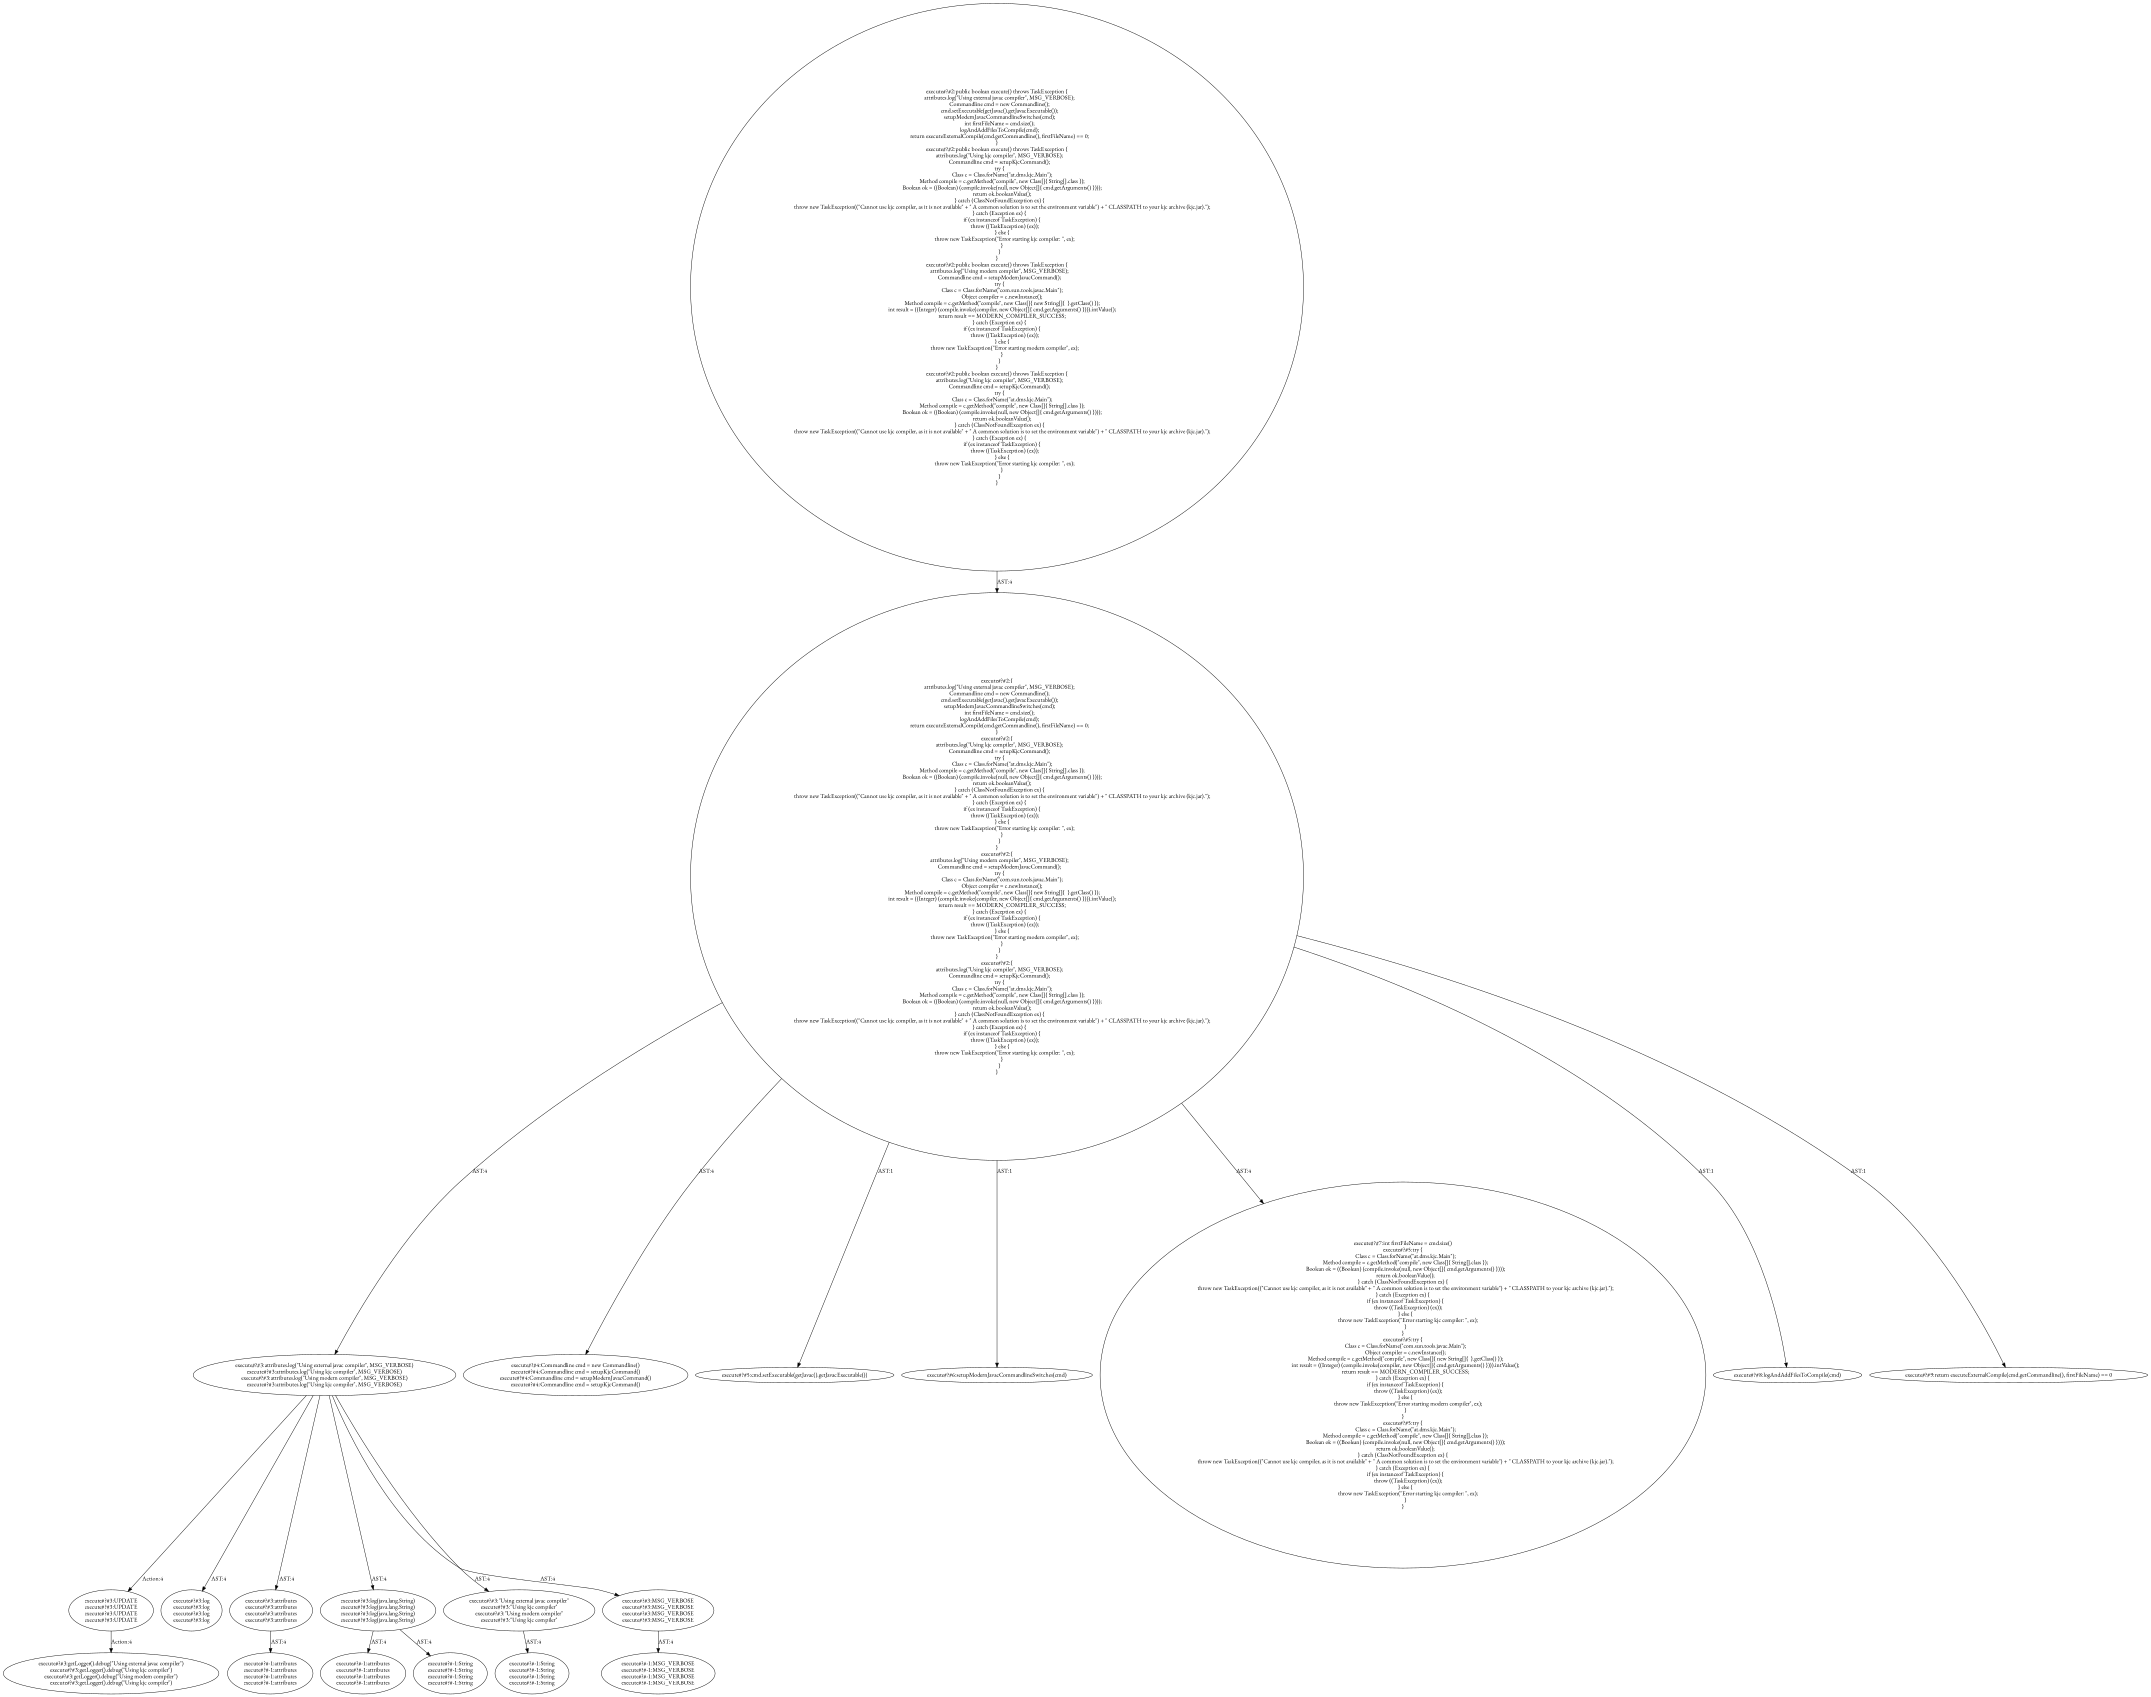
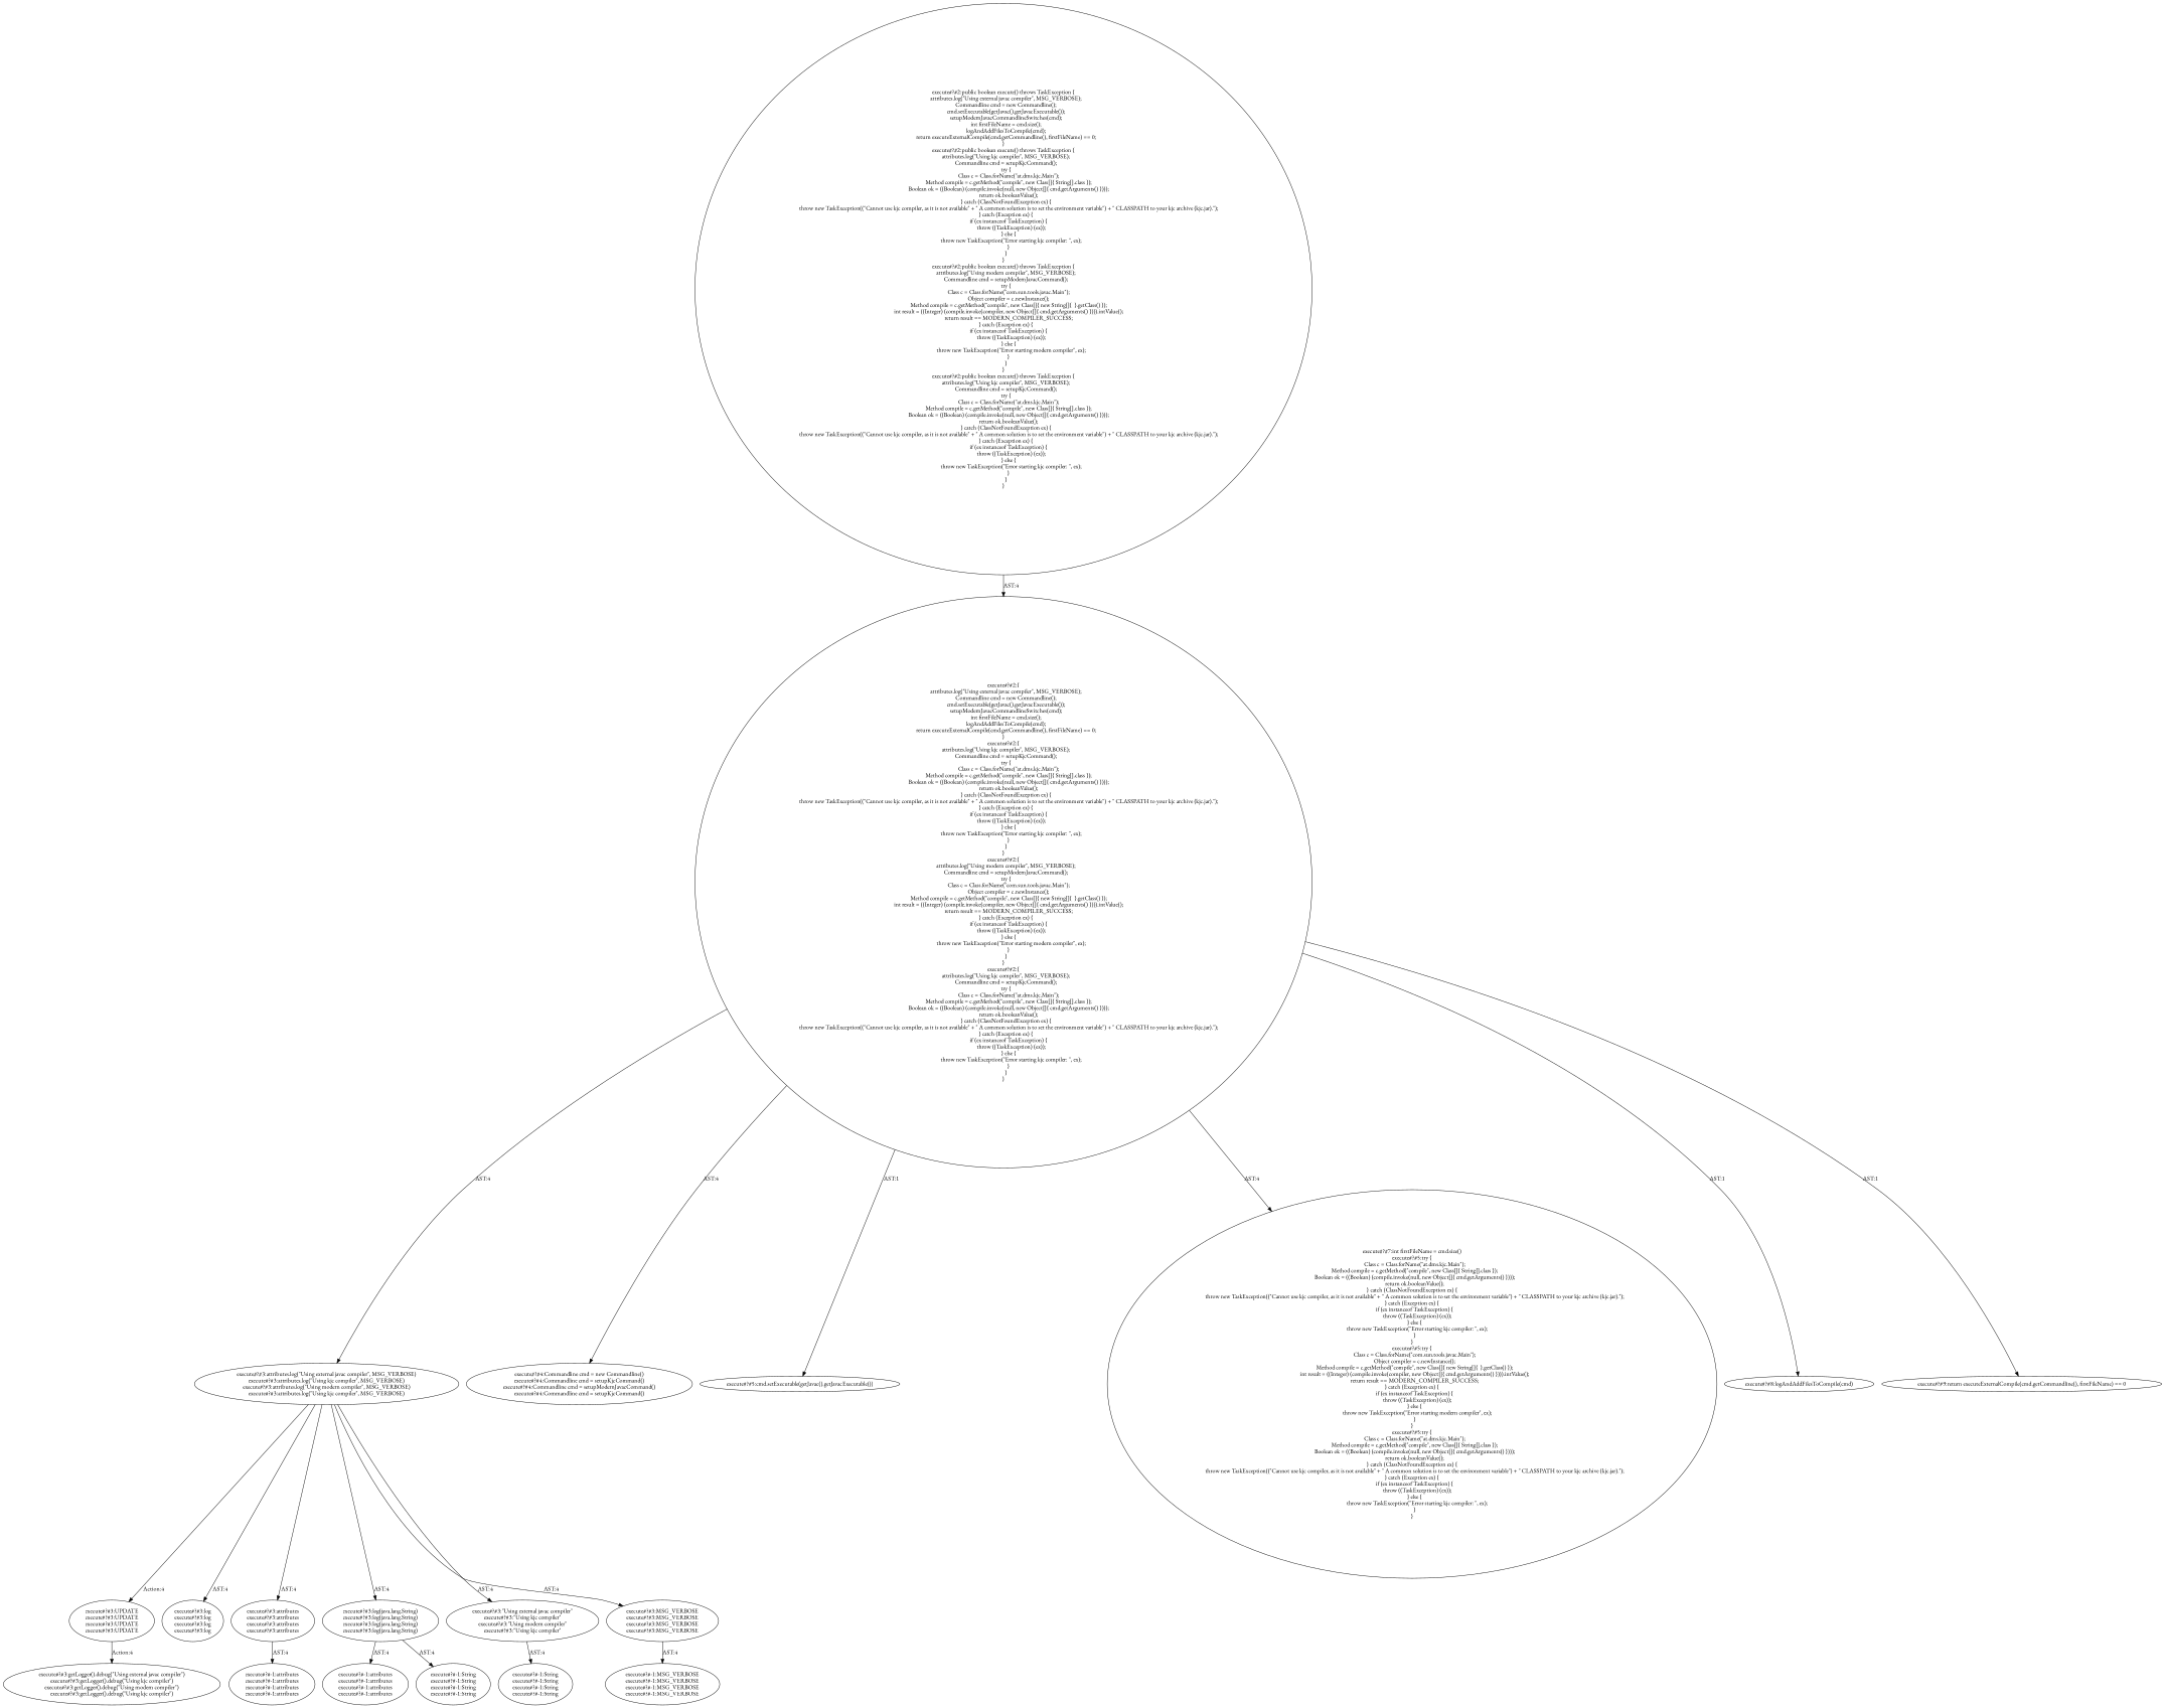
  digraph {
    fontname="EB Garamond"
    node [shape=ellipse fontname="EB Garamond"]
    edge [fontname="EB Garamond"]
    n1 [label="execute#?#3:UPDATE\nexecute#?#3:UPDATE\nexecute#?#3:UPDATE\nexecute#?#3:UPDATE"]
    n2 [label="execute#?#3:getLogger().debug(\"Using external javac compiler\")\nexecute#?#3:getLogger().debug(\"Using kjc compiler\")\nexecute#?#3:getLogger().debug(\"Using modern compiler\")\nexecute#?#3:getLogger().debug(\"Using kjc compiler\")"]
    n3 [label="execute#?#3:attributes.log(\"Using external javac compiler\", MSG_VERBOSE)\nexecute#?#3:attributes.log(\"Using kjc compiler\", MSG_VERBOSE)\nexecute#?#3:attributes.log(\"Using modern compiler\", MSG_VERBOSE)\nexecute#?#3:attributes.log(\"Using kjc compiler\", MSG_VERBOSE)"]
    n4 [label="execute#?#3:log\nexecute#?#3:log\nexecute#?#3:log\nexecute#?#3:log"]
    n5 [label="execute#?#3:attributes\nexecute#?#3:attributes\nexecute#?#3:attributes\nexecute#?#3:attributes"]
    n6 [label="execute#?#3:log(java.lang.String)\nexecute#?#3:log(java.lang.String)\nexecute#?#3:log(java.lang.String)\nexecute#?#3:log(java.lang.String)"]
    n7 [label="execute#?#3:\"Using external javac compiler\"\nexecute#?#3:\"Using kjc compiler\"\nexecute#?#3:\"Using modern compiler\"\nexecute#?#3:\"Using kjc compiler\""]
    n8 [label="execute#?#3:MSG_VERBOSE\nexecute#?#3:MSG_VERBOSE\nexecute#?#3:MSG_VERBOSE\nexecute#?#3:MSG_VERBOSE"]
    n9 [label="execute#?#2:\{\n    attributes.log(\"Using external javac compiler\", MSG_VERBOSE);\n    Commandline cmd = new Commandline();\n    cmd.setExecutable(getJavac().getJavacExecutable());\n    setupModernJavacCommandlineSwitches(cmd);\n    int firstFileName = cmd.size();\n    logAndAddFilesToCompile(cmd);\n    return executeExternalCompile(cmd.getCommandline(), firstFileName) == 0;\n\}\nexecute#?#2:\{\n    attributes.log(\"Using kjc compiler\", MSG_VERBOSE);\n    Commandline cmd = setupKjcCommand();\n    try \{\n        Class c = Class.forName(\"at.dms.kjc.Main\");\n        Method compile = c.getMethod(\"compile\", new Class[]\{ String[].class \});\n        Boolean ok = ((Boolean) (compile.invoke(null, new Object[]\{ cmd.getArguments() \})));\n        return ok.booleanValue();\n    \} catch (ClassNotFoundException ex) \{\n        throw new TaskException((\"Cannot use kjc compiler, as it is not available\" + \" A common solution is to set the environment variable\") + \" CLASSPATH to your kjc archive (kjc.jar).\");\n    \} catch (Exception ex) \{\n        if (ex instanceof TaskException) \{\n            throw ((TaskException) (ex));\n        \} else \{\n            throw new TaskException(\"Error starting kjc compiler: \", ex);\n        \}\n    \}\n\}\nexecute#?#2:\{\n    attributes.log(\"Using modern compiler\", MSG_VERBOSE);\n    Commandline cmd = setupModernJavacCommand();\n    try \{\n        Class c = Class.forName(\"com.sun.tools.javac.Main\");\n        Object compiler = c.newInstance();\n        Method compile = c.getMethod(\"compile\", new Class[]\{ new String[]\{  \}.getClass() \});\n        int result = ((Integer) (compile.invoke(compiler, new Object[]\{ cmd.getArguments() \}))).intValue();\n        return result == MODERN_COMPILER_SUCCESS;\n    \} catch (Exception ex) \{\n        if (ex instanceof TaskException) \{\n            throw ((TaskException) (ex));\n        \} else \{\n            throw new TaskException(\"Error starting modern compiler\", ex);\n        \}\n    \}\n\}\nexecute#?#2:\{\n    attributes.log(\"Using kjc compiler\", MSG_VERBOSE);\n    Commandline cmd = setupKjcCommand();\n    try \{\n        Class c = Class.forName(\"at.dms.kjc.Main\");\n        Method compile = c.getMethod(\"compile\", new Class[]\{ String[].class \});\n        Boolean ok = ((Boolean) (compile.invoke(null, new Object[]\{ cmd.getArguments() \})));\n        return ok.booleanValue();\n    \} catch (ClassNotFoundException ex) \{\n        throw new TaskException((\"Cannot use kjc compiler, as it is not available\" + \" A common solution is to set the environment variable\") + \" CLASSPATH to your kjc archive (kjc.jar).\");\n    \} catch (Exception ex) \{\n        if (ex instanceof TaskException) \{\n            throw ((TaskException) (ex));\n        \} else \{\n            throw new TaskException(\"Error starting kjc compiler: \", ex);\n        \}\n    \}\n\}"]
    n10 [label="execute#?#4:Commandline cmd = new Commandline()\nexecute#?#4:Commandline cmd = setupKjcCommand()\nexecute#?#4:Commandline cmd = setupModernJavacCommand()\nexecute#?#4:Commandline cmd = setupKjcCommand()"]
    n11 [label="execute#?#5:cmd.setExecutable(getJavac().getJavacExecutable())"]
-   n12 [label="execute#?#6:setupModernJavacCommandlineSwitches(cmd)"]
    n13 [label="execute#?#7:int firstFileName = cmd.size()\nexecute#?#5:try \{\n    Class c = Class.forName(\"at.dms.kjc.Main\");\n    Method compile = c.getMethod(\"compile\", new Class[]\{ String[].class \});\n    Boolean ok = ((Boolean) (compile.invoke(null, new Object[]\{ cmd.getArguments() \})));\n    return ok.booleanValue();\n\} catch (ClassNotFoundException ex) \{\n    throw new TaskException((\"Cannot use kjc compiler, as it is not available\" + \" A common solution is to set the environment variable\") + \" CLASSPATH to your kjc archive (kjc.jar).\");\n\} catch (Exception ex) \{\n    if (ex instanceof TaskException) \{\n        throw ((TaskException) (ex));\n    \} else \{\n        throw new TaskException(\"Error starting kjc compiler: \", ex);\n    \}\n\}\nexecute#?#5:try \{\n    Class c = Class.forName(\"com.sun.tools.javac.Main\");\n    Object compiler = c.newInstance();\n    Method compile = c.getMethod(\"compile\", new Class[]\{ new String[]\{  \}.getClass() \});\n    int result = ((Integer) (compile.invoke(compiler, new Object[]\{ cmd.getArguments() \}))).intValue();\n    return result == MODERN_COMPILER_SUCCESS;\n\} catch (Exception ex) \{\n    if (ex instanceof TaskException) \{\n        throw ((TaskException) (ex));\n    \} else \{\n        throw new TaskException(\"Error starting modern compiler\", ex);\n    \}\n\}\nexecute#?#5:try \{\n    Class c = Class.forName(\"at.dms.kjc.Main\");\n    Method compile = c.getMethod(\"compile\", new Class[]\{ String[].class \});\n    Boolean ok = ((Boolean) (compile.invoke(null, new Object[]\{ cmd.getArguments() \})));\n    return ok.booleanValue();\n\} catch (ClassNotFoundException ex) \{\n    throw new TaskException((\"Cannot use kjc compiler, as it is not available\" + \" A common solution is to set the environment variable\") + \" CLASSPATH to your kjc archive (kjc.jar).\");\n\} catch (Exception ex) \{\n    if (ex instanceof TaskException) \{\n        throw ((TaskException) (ex));\n    \} else \{\n        throw new TaskException(\"Error starting kjc compiler: \", ex);\n    \}\n\}"]
    n14 [label="execute#?#8:logAndAddFilesToCompile(cmd)"]
    n15 [label="execute#?#9:return executeExternalCompile(cmd.getCommandline(), firstFileName) == 0"]
    n16 [label="execute#?#2:public boolean execute() throws TaskException \{\n    attributes.log(\"Using external javac compiler\", MSG_VERBOSE);\n    Commandline cmd = new Commandline();\n    cmd.setExecutable(getJavac().getJavacExecutable());\n    setupModernJavacCommandlineSwitches(cmd);\n    int firstFileName = cmd.size();\n    logAndAddFilesToCompile(cmd);\n    return executeExternalCompile(cmd.getCommandline(), firstFileName) == 0;\n\}\nexecute#?#2:public boolean execute() throws TaskException \{\n    attributes.log(\"Using kjc compiler\", MSG_VERBOSE);\n    Commandline cmd = setupKjcCommand();\n    try \{\n        Class c = Class.forName(\"at.dms.kjc.Main\");\n        Method compile = c.getMethod(\"compile\", new Class[]\{ String[].class \});\n        Boolean ok = ((Boolean) (compile.invoke(null, new Object[]\{ cmd.getArguments() \})));\n        return ok.booleanValue();\n    \} catch (ClassNotFoundException ex) \{\n        throw new TaskException((\"Cannot use kjc compiler, as it is not available\" + \" A common solution is to set the environment variable\") + \" CLASSPATH to your kjc archive (kjc.jar).\");\n    \} catch (Exception ex) \{\n        if (ex instanceof TaskException) \{\n            throw ((TaskException) (ex));\n        \} else \{\n            throw new TaskException(\"Error starting kjc compiler: \", ex);\n        \}\n    \}\n\}\nexecute#?#2:public boolean execute() throws TaskException \{\n    attributes.log(\"Using modern compiler\", MSG_VERBOSE);\n    Commandline cmd = setupModernJavacCommand();\n    try \{\n        Class c = Class.forName(\"com.sun.tools.javac.Main\");\n        Object compiler = c.newInstance();\n        Method compile = c.getMethod(\"compile\", new Class[]\{ new String[]\{  \}.getClass() \});\n        int result = ((Integer) (compile.invoke(compiler, new Object[]\{ cmd.getArguments() \}))).intValue();\n        return result == MODERN_COMPILER_SUCCESS;\n    \} catch (Exception ex) \{\n        if (ex instanceof TaskException) \{\n            throw ((TaskException) (ex));\n        \} else \{\n            throw new TaskException(\"Error starting modern compiler\", ex);\n        \}\n    \}\n\}\nexecute#?#2:public boolean execute() throws TaskException \{\n    attributes.log(\"Using kjc compiler\", MSG_VERBOSE);\n    Commandline cmd = setupKjcCommand();\n    try \{\n        Class c = Class.forName(\"at.dms.kjc.Main\");\n        Method compile = c.getMethod(\"compile\", new Class[]\{ String[].class \});\n        Boolean ok = ((Boolean) (compile.invoke(null, new Object[]\{ cmd.getArguments() \})));\n        return ok.booleanValue();\n    \} catch (ClassNotFoundException ex) \{\n        throw new TaskException((\"Cannot use kjc compiler, as it is not available\" + \" A common solution is to set the environment variable\") + \" CLASSPATH to your kjc archive (kjc.jar).\");\n    \} catch (Exception ex) \{\n        if (ex instanceof TaskException) \{\n            throw ((TaskException) (ex));\n        \} else \{\n            throw new TaskException(\"Error starting kjc compiler: \", ex);\n        \}\n    \}\n\}"]
    n17 [label="execute#?#-1:attributes\nexecute#?#-1:attributes\nexecute#?#-1:attributes\nexecute#?#-1:attributes"]
    n18 [label="execute#?#-1:attributes\nexecute#?#-1:attributes\nexecute#?#-1:attributes\nexecute#?#-1:attributes"]
    n19 [label="execute#?#-1:String\nexecute#?#-1:String\nexecute#?#-1:String\nexecute#?#-1:String"]
    n20 [label="execute#?#-1:String\nexecute#?#-1:String\nexecute#?#-1:String\nexecute#?#-1:String"]
    n21 [label="execute#?#-1:MSG_VERBOSE\nexecute#?#-1:MSG_VERBOSE\nexecute#?#-1:MSG_VERBOSE\nexecute#?#-1:MSG_VERBOSE"]
    n1 -> n2 [label="Action:4"]
    n3 -> n1 [label="Action:4"]
    n3 -> n4 [label="AST:4"]
    n3 -> n5 [label="AST:4"]
    n3 -> n6 [label="AST:4"]
    n3 -> n7 [label="AST:4"]
    n3 -> n8 [label="AST:4"]
    n5 -> n17 [label="AST:4"]
    n6 -> n18 [label="AST:4"]
    n6 -> n19 [label="AST:4"]
    n7 -> n20 [label="AST:4"]
    n8 -> n21 [label="AST:4"]
    n9 -> n3 [label="AST:4"]
    n9 -> n10 [label="AST:4"]
    n9 -> n11 [label="AST:1"]
-   n9 -> n12 [label="AST:1"]
    n9 -> n13 [label="AST:4"]
    n9 -> n14 [label="AST:1"]
    n9 -> n15 [label="AST:1"]
    n16 -> n9 [label="AST:4"]
  }
